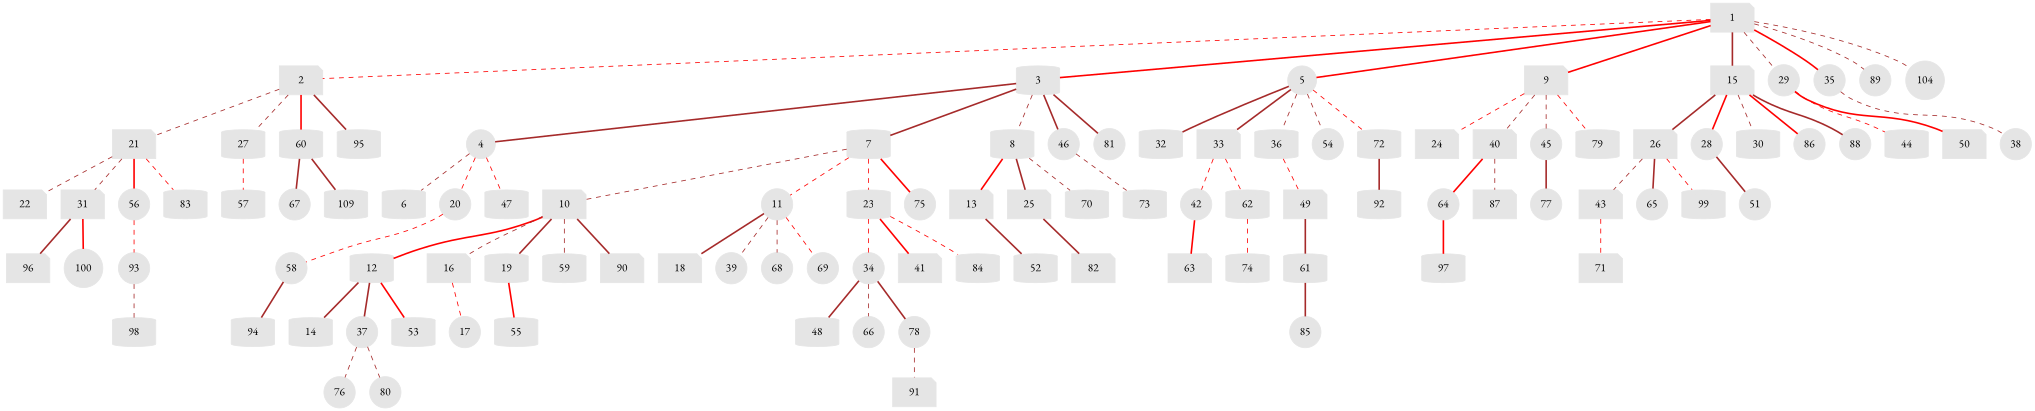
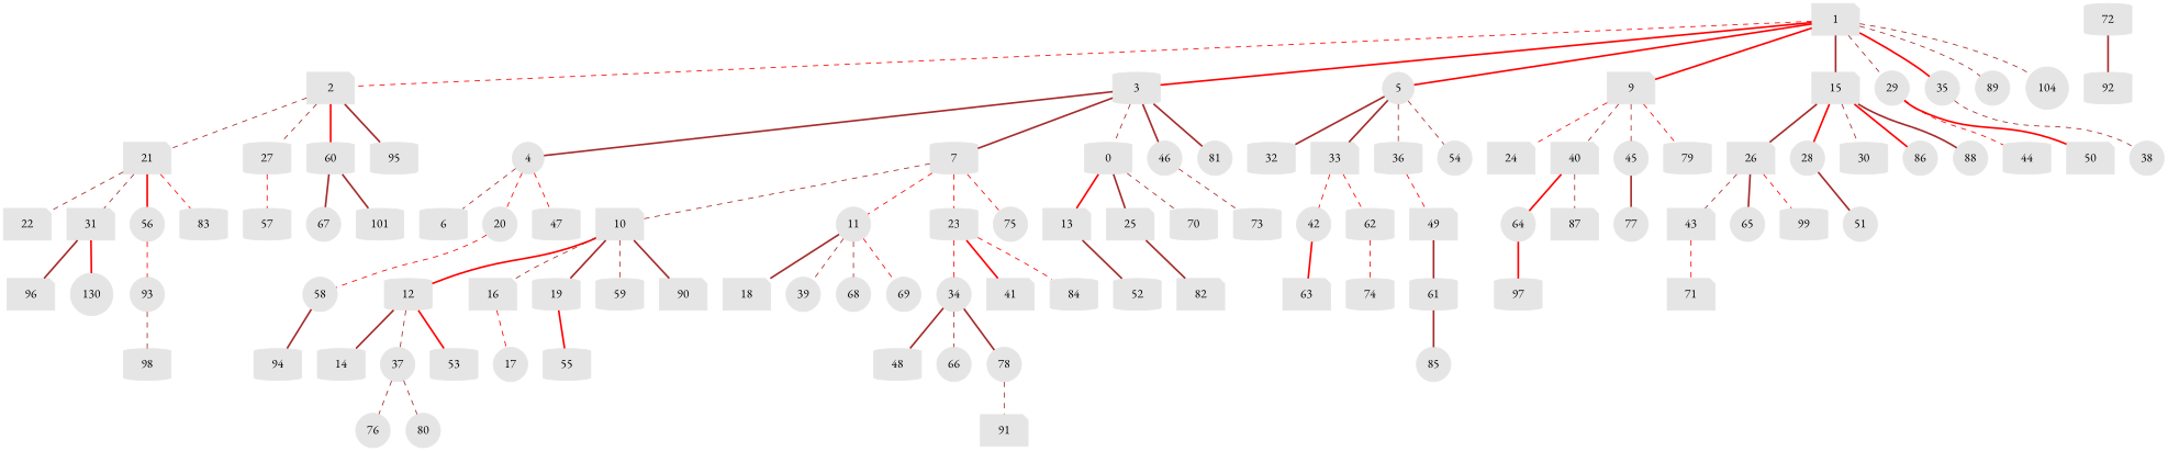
  graph {
    fontname="EB Garamond"
    node [color=gray90 fontname="EB Garamond" shape=circle style=filled]
    edge [color=brown fontname="EB Garamond" style=dashed]
    1 [shape=note]
    2 [shape=note]
    3 [shape=cylinder]
    5
    9 [shape=note]
    15 [shape=note]
    29
    35
    89
    n10 [label=104]
    21 [shape=note]
    27 [shape=cylinder]
    60 [shape=cylinder]
    95 [shape=cylinder]
    4
    7 [shape=cylinder]
-   8 [shape=cylinder]
+   8 [shape=cylinder label=0]
    46
    81
    32 [shape=cylinder]
    33 [shape=note]
    36 [shape=cylinder]
    54
    72 [shape=cylinder]
    24 [shape=note]
    40 [shape=note]
    45
    79 [shape=cylinder]
    26 [shape=note]
    28
    30 [shape=cylinder]
    86
    88
    44 [shape=cylinder]
    50 [shape=note]
    38
    22 [shape=note]
    31 [shape=note]
    56
    83 [shape=cylinder]
    57 [shape=cylinder]
    67
-   101 [shape=cylinder label=109]
+   101 [shape=cylinder]
    6 [shape=cylinder]
    20
    47 [shape=cylinder]
    10 [shape=note]
    11
    23 [shape=cylinder]
    75
    13 [shape=note]
    25 [shape=note]
    70 [shape=cylinder]
    73 [shape=cylinder]
    58
    42
    62 [shape=cylinder]
    49 [shape=note]
    92 [shape=cylinder]
    12 [shape=cylinder]
    16 [shape=note]
    19 [shape=cylinder]
    59 [shape=cylinder]
    90 [shape=note]
    18 [shape=note]
    39
    68
    69
    34
    41 [shape=note]
    84 [shape=cylinder]
    52 [shape=cylinder]
    82 [shape=note]
    64
    87 [shape=note]
    77
    14 [shape=cylinder]
    37
    53 [shape=cylinder]
    17
    55 [shape=cylinder]
    76
    80
    43 [shape=note]
    65
    99 [shape=cylinder]
    51
    94 [shape=cylinder]
    96 [shape=note]
-   100
+   100 [label=130]
    93
    48 [shape=cylinder]
    66
    78
    71 [shape=note]
    63 [shape=note]
    74 [shape=cylinder]
    91 [shape=note]
    61 [shape=cylinder]
    97 [shape=cylinder]
    85
    98 [shape=cylinder]
    1 -- 2 [color=red]
    1 -- 3 [color=red style=bold]
    1 -- 5 [color=red style=bold]
    1 -- 9 [color=red style=bold]
    1 -- 15 [style=bold]
    1 -- 29
    1 -- 35 [color=red style=bold]
    1 -- 89
    1 -- n10
    2 -- 21
    2 -- 27
    2 -- 60 [color=red style=bold]
    2 -- 95 [style=bold]
    3 -- 4 [style=bold]
    3 -- 7 [style=bold]
    3 -- 8
    3 -- 46 [style=bold]
    3 -- 81 [style=bold]
    5 -- 32 [style=bold]
    5 -- 33 [style=bold]
    5 -- 36
    5 -- 54
-   5 -- 72 [color=red]
    9 -- 24 [color=red]
    9 -- 40
    9 -- 45
    9 -- 79 [color=red]
    15 -- 26 [style=bold]
    15 -- 28 [color=red style=bold]
    15 -- 30
    15 -- 86 [color=red style=bold]
    15 -- 88 [style=bold]
    29 -- 44 [color=red]
    29 -- 50 [color=red style=bold]
    35 -- 38
    21 -- 22
    21 -- 31
    21 -- 56 [color=red style=bold]
    21 -- 83 [color=red]
    27 -- 57 [color=red]
    60 -- 67 [style=bold]
    60 -- 101 [style=bold]
    4 -- 6
    4 -- 20 [color=red]
    4 -- 47 [color=red]
    7 -- 10
    7 -- 11 [color=red]
    7 -- 23 [color=red]
-   7 -- 75 [color=red style=bold]
+   7 -- 75 [color=red]
    8 -- 13 [color=red style=bold]
    8 -- 25 [style=bold]
    8 -- 70
    46 -- 73
    33 -- 42 [color=red]
    33 -- 62 [color=red]
    36 -- 49 [color=red]
    72 -- 92 [style=bold]
    40 -- 64 [color=red style=bold]
    40 -- 87
    45 -- 77 [style=bold]
    26 -- 43
    26 -- 65 [style=bold]
    26 -- 99 [color=red]
    28 -- 51 [style=bold]
    31 -- 96 [style=bold]
    31 -- 100 [color=red style=bold]
    56 -- 93 [color=red]
    20 -- 58 [color=red]
    10 -- 12 [color=red style=bold]
    10 -- 16
    10 -- 19 [style=bold]
    10 -- 59
    10 -- 90 [style=bold]
    11 -- 18 [style=bold]
    11 -- 39
    11 -- 68
    11 -- 69 [color=red]
    23 -- 34 [color=red]
    23 -- 41 [color=red style=bold]
    23 -- 84 [color=red]
    13 -- 52 [style=bold]
    25 -- 82 [style=bold]
    58 -- 94 [style=bold]
    42 -- 63 [color=red style=bold]
    62 -- 74 [color=red]
    49 -- 61 [style=bold]
    12 -- 14 [style=bold]
-   12 -- 37 [style=bold]
+   12 -- 37
    12 -- 53 [color=red style=bold]
    16 -- 17 [color=red]
    19 -- 55 [color=red style=bold]
    34 -- 48 [style=bold]
    34 -- 66
    34 -- 78 [style=bold]
    64 -- 97 [color=red style=bold]
    37 -- 76
    37 -- 80
    43 -- 71 [color=red]
    93 -- 98
    78 -- 91
    61 -- 85 [style=bold]
  }
